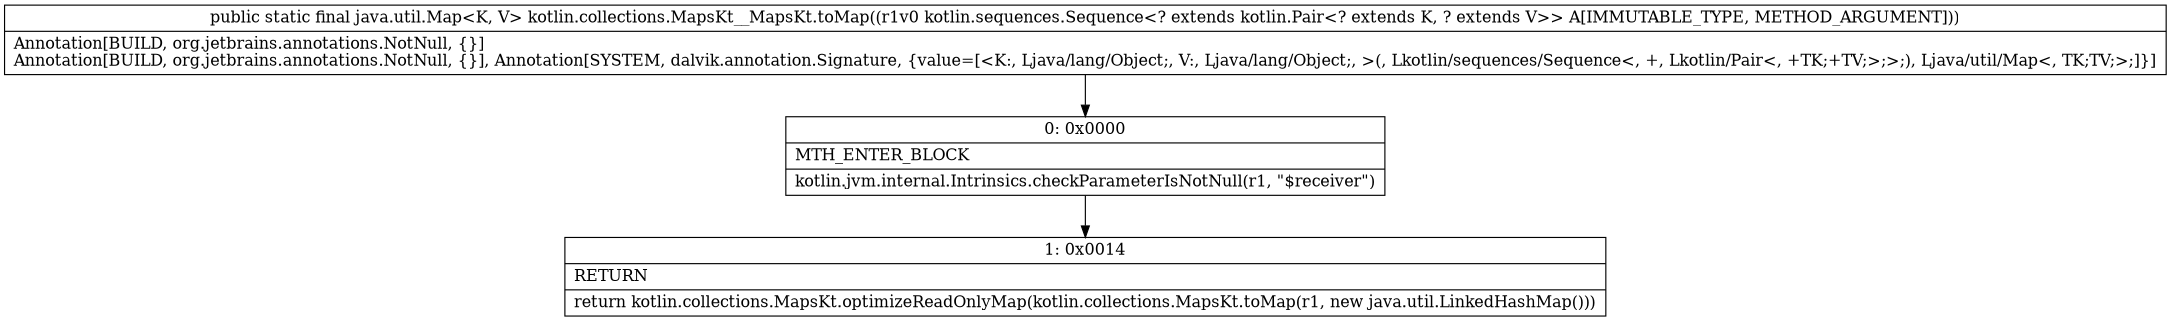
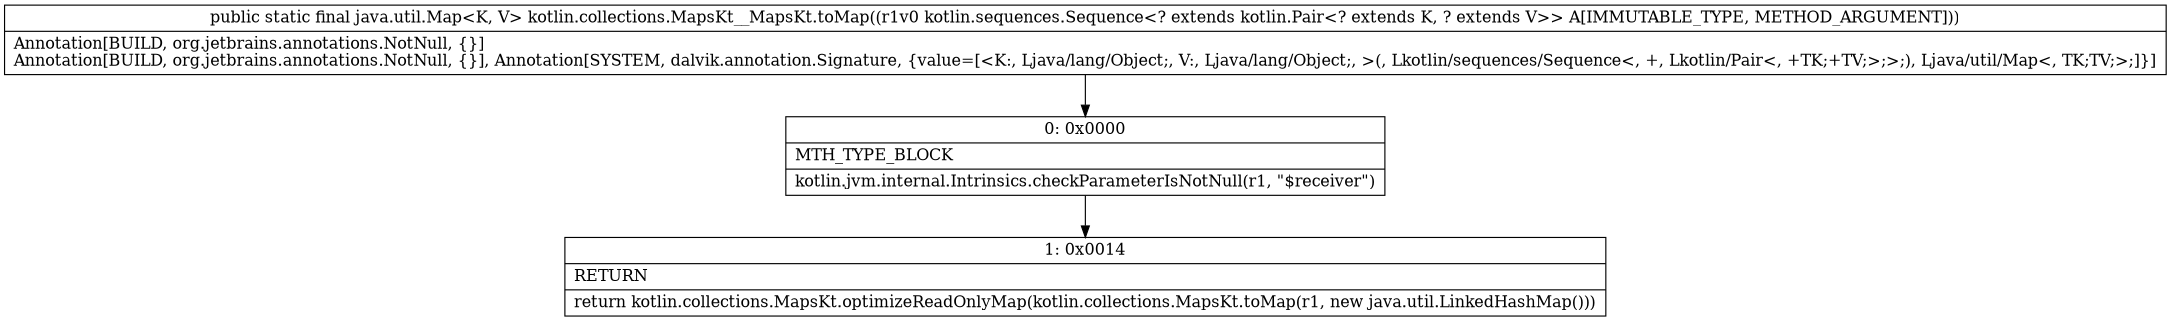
  digraph {
    node [shape=record]
-   n1 [label="{0\:\ 0x0000|MTH_ENTER_BLOCK\l|kotlin.jvm.internal.Intrinsics.checkParameterIsNotNull(r1, \"$receiver\")\l}"]
+   n1 [label="{0\:\ 0x0000|MTH_TYPE_BLOCK\l|kotlin.jvm.internal.Intrinsics.checkParameterIsNotNull(r1, \"$receiver\")\l}"]
    n2 [label="{1\:\ 0x0014|RETURN\l|return kotlin.collections.MapsKt.optimizeReadOnlyMap(kotlin.collections.MapsKt.toMap(r1, new java.util.LinkedHashMap()))\l}"]
    n3 [label="{public static final java.util.Map\<K, V\> kotlin.collections.MapsKt__MapsKt.toMap((r1v0 kotlin.sequences.Sequence\<? extends kotlin.Pair\<? extends K, ? extends V\>\> A[IMMUTABLE_TYPE, METHOD_ARGUMENT]))  | Annotation[BUILD, org.jetbrains.annotations.NotNull, \{\}]\lAnnotation[BUILD, org.jetbrains.annotations.NotNull, \{\}], Annotation[SYSTEM, dalvik.annotation.Signature, \{value=[\<K:, Ljava\/lang\/Object;, V:, Ljava\/lang\/Object;, \>(, Lkotlin\/sequences\/Sequence\<, +, Lkotlin\/Pair\<, +TK;+TV;\>;\>;), Ljava\/util\/Map\<, TK;TV;\>;]\}]\l}"]
    n1 -> n2
    n3 -> n1
  }
